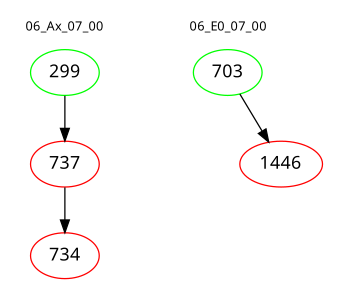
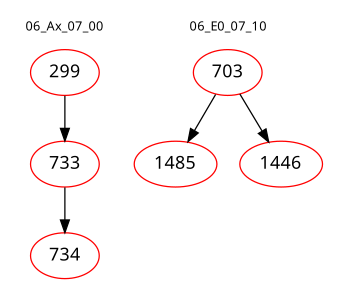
  digraph {
    fontname="Noto Sans"
    node [color=red fontname="Noto Sans"]
    edge [color=black fontname="Noto Sans"]
-   n1 [color=green label=299]
-   n2 [label=737]
+   n1 [label=299]
+   n2 [label=733]
    n3 [label=734]
-   n4 [color=green label=703]
+   n4 [label=703]
+   n5 [label=1485]
    n6 [label=1446]
    subgraph cluster_1 {
      color=white
      fontsize=10
      label="06_Ax_07_00"
      n1
      n2
      n3
    }
    subgraph cluster_2 {
      color=white
      fontsize=10
-     label="06_E0_07_00"
+     label="06_E0_07_10"
      n4
+     n5
      n6
    }
    n1 -> n2
    n2 -> n3
+   n4 -> n5
    n4 -> n6
  }
